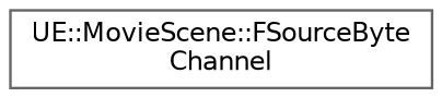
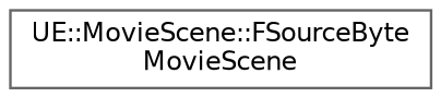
  digraph {
    rankdir=TB
-   n1 [color=grey40 fillcolor=white fontname=Helvetica fontsize=10 height=0.2 label="UE::MovieScene::FSourceByte\lChannel" shape=box style=filled width=0.4]
+   n1 [color=grey40 fillcolor=white fontname=Helvetica fontsize=10 height=0.2 label="UE::MovieScene::FSourceByte\lMovieScene" shape=box style=filled width=0.4]
  }
